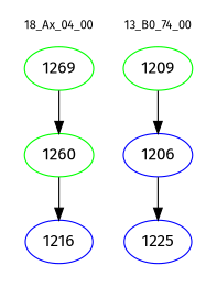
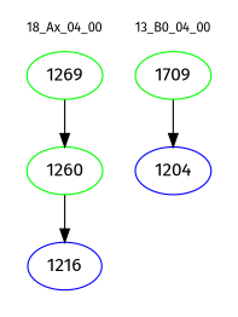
  digraph {
    fontname="Fira Sans"
    node [color=green fontname="Fira Sans"]
    edge [color=black fontname="Fira Sans"]
    n1 [label=1269]
    n2 [label=1260]
    n3 [color=blue label=1216]
-   n4 [label=1209]
-   n5 [color=blue label=1206]
-   n6 [color=blue label=1225]
+   n4 [label=1709]
+   n5 [color=blue label=1204]
    subgraph cluster_1 {
      color=white
      fontsize=10
      label="18_Ax_04_00"
      n1
      n2
      n3
    }
    subgraph cluster_2 {
      color=white
      fontsize=10
-     label="13_B0_74_00"
+     label="13_B0_04_00"
      n4
      n5
-     n6
    }
    n1 -> n2
    n2 -> n3
    n4 -> n5
-   n5 -> n6
  }
